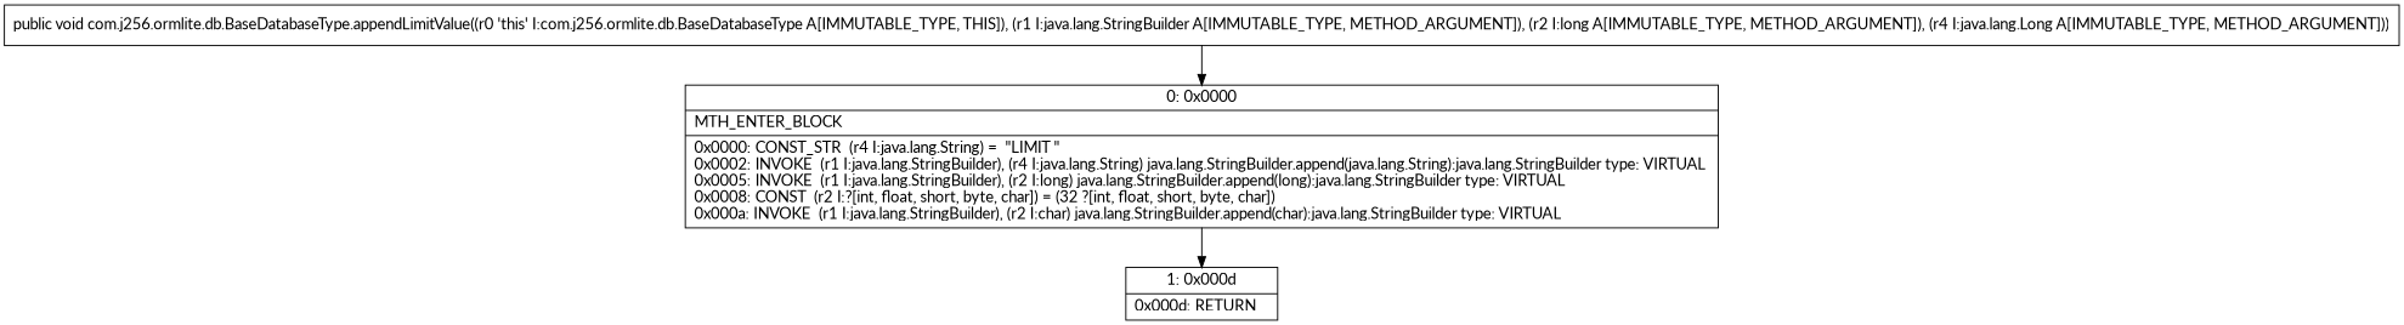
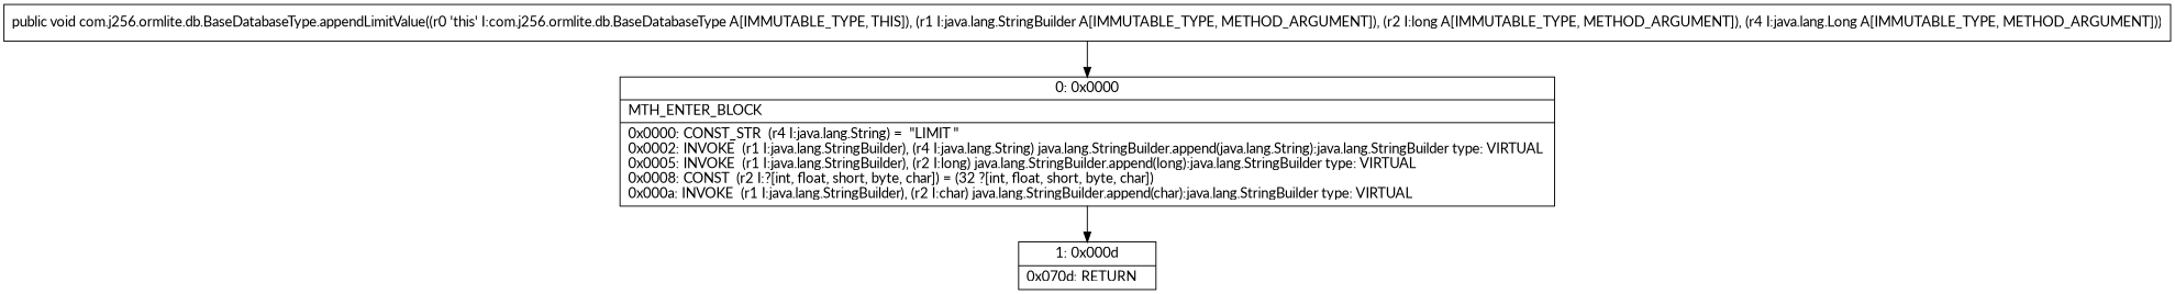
  digraph {
    fontname=Lato
    node [shape=record fontname=Lato]
    edge [fontname=Lato]
    n1 [label="{0\:\ 0x0000|MTH_ENTER_BLOCK\l|0x0000: CONST_STR  (r4 I:java.lang.String) =  \"LIMIT \" \l0x0002: INVOKE  (r1 I:java.lang.StringBuilder), (r4 I:java.lang.String) java.lang.StringBuilder.append(java.lang.String):java.lang.StringBuilder type: VIRTUAL \l0x0005: INVOKE  (r1 I:java.lang.StringBuilder), (r2 I:long) java.lang.StringBuilder.append(long):java.lang.StringBuilder type: VIRTUAL \l0x0008: CONST  (r2 I:?[int, float, short, byte, char]) = (32 ?[int, float, short, byte, char]) \l0x000a: INVOKE  (r1 I:java.lang.StringBuilder), (r2 I:char) java.lang.StringBuilder.append(char):java.lang.StringBuilder type: VIRTUAL \l}"]
-   n2 [label="{1\:\ 0x000d|0x000d: RETURN   \l}"]
+   n2 [label="{1\:\ 0x000d|0x070d: RETURN   \l}"]
    n3 [label="{public void com.j256.ormlite.db.BaseDatabaseType.appendLimitValue((r0 'this' I:com.j256.ormlite.db.BaseDatabaseType A[IMMUTABLE_TYPE, THIS]), (r1 I:java.lang.StringBuilder A[IMMUTABLE_TYPE, METHOD_ARGUMENT]), (r2 I:long A[IMMUTABLE_TYPE, METHOD_ARGUMENT]), (r4 I:java.lang.Long A[IMMUTABLE_TYPE, METHOD_ARGUMENT])) }"]
    n1 -> n2
    n3 -> n1
  }
